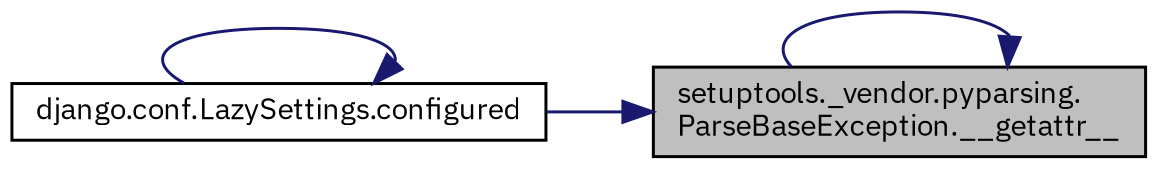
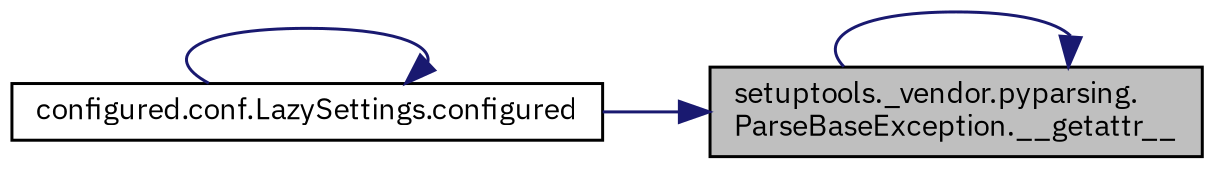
  digraph {
    rankdir=RL
    fontname="IBM Plex Sans"
    node [color=black fontname="IBM Plex Sans" fontsize=10 shape=record style=filled]
    edge [color=midnightblue dir=back fontname="IBM Plex Sans" fontsize=10 labelfontname=Helvetica labelfontsize=10 style=solid]
    n1 [fillcolor=grey75 fontcolor=black height=0.2 label="setuptools._vendor.pyparsing.\lParseBaseException.__getattr__" width=0.4]
-   n2 [fillcolor=white height=0.2 label="django.conf.LazySettings.configured" width=0.4]
+   n2 [fillcolor=white height=0.2 label="configured.conf.LazySettings.configured" width=0.4]
    n1 -> n1
    n1 -> n2
    n2 -> n2
  }
